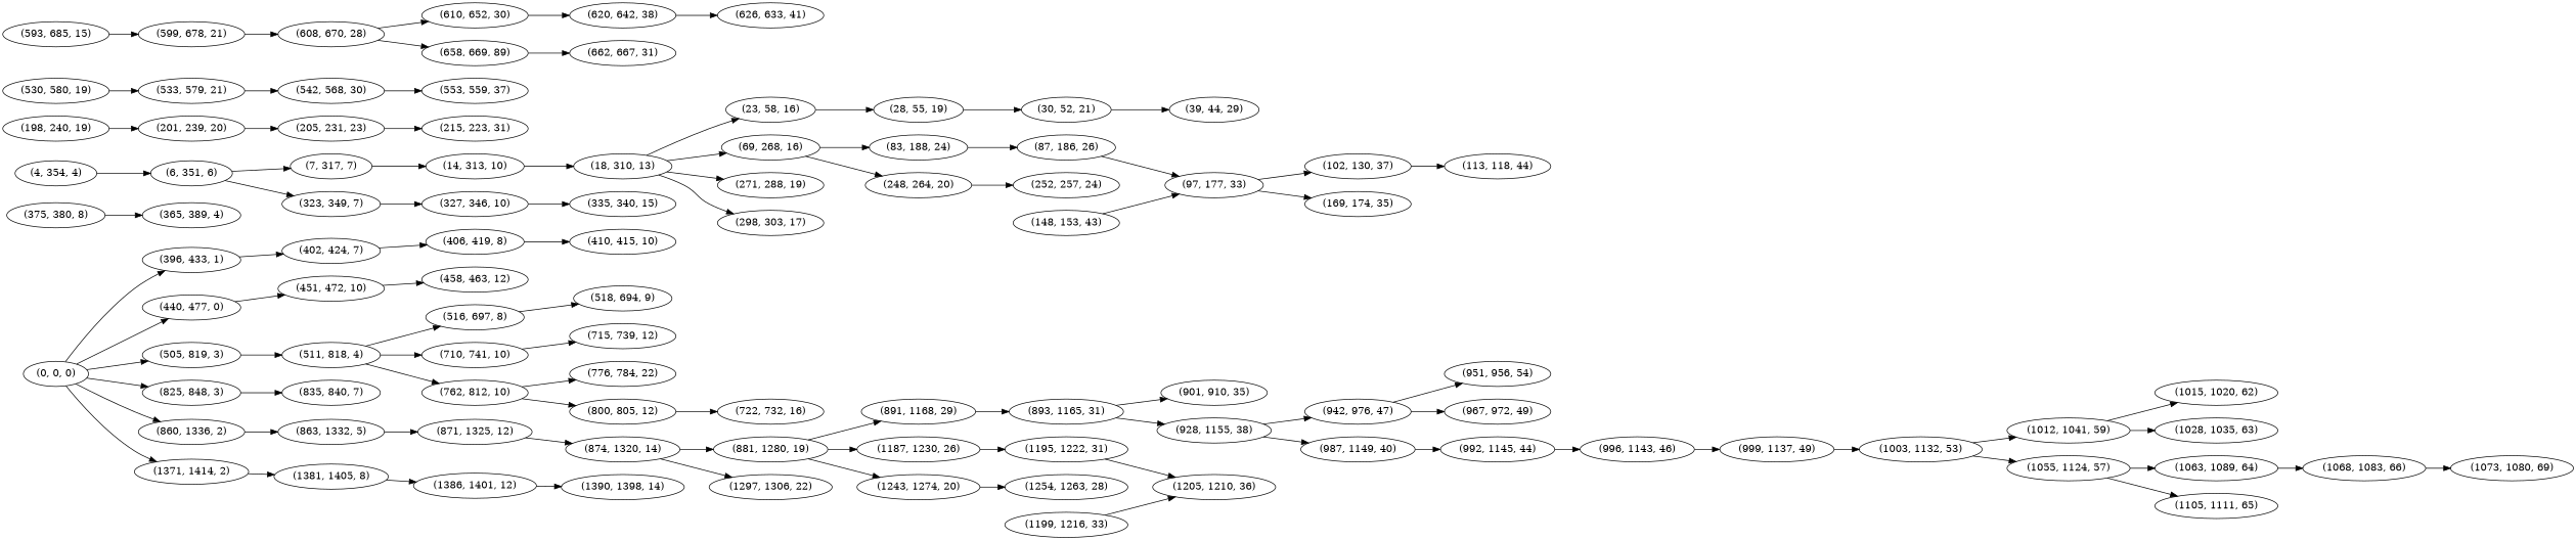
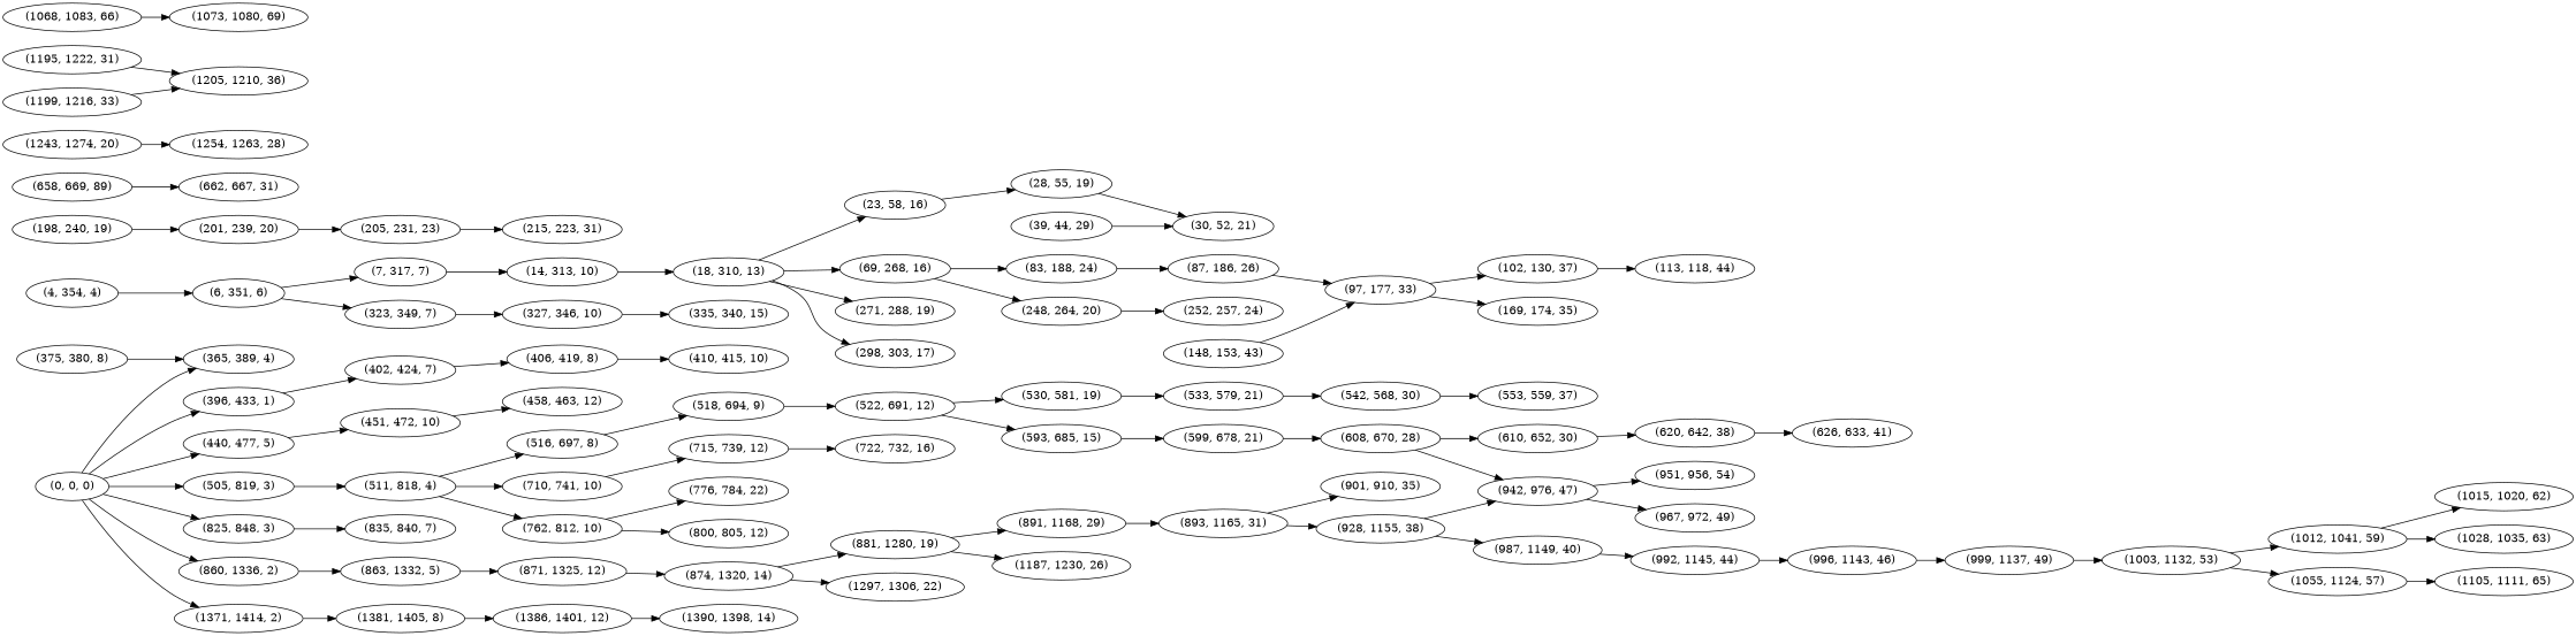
  digraph {
    rankdir=LR
    "(0, 0, 0)"
    "(365, 389, 4)"
    "(396, 433, 1)"
-   "(440, 477, 5)" [label="(440, 477, 0)"]
+   "(440, 477, 5)"
    "(505, 819, 3)"
    "(825, 848, 3)"
    "(860, 1336, 2)"
    "(1371, 1414, 2)"
    "(4, 354, 4)"
    "(6, 351, 6)"
    "(402, 424, 7)"
    "(451, 472, 10)"
    "(511, 818, 4)"
    "(835, 840, 7)"
    "(863, 1332, 5)"
    "(1381, 1405, 8)"
    "(7, 317, 7)"
    "(323, 349, 7)"
    "(14, 313, 10)"
    "(327, 346, 10)"
    "(18, 310, 13)"
    "(23, 58, 16)"
    "(69, 268, 16)"
    n24 [label="(271, 288, 19)"]
    "(298, 303, 17)"
    "(28, 55, 19)"
    "(83, 188, 24)"
    "(248, 264, 20)"
    "(30, 52, 21)"
    "(39, 44, 29)"
    "(87, 186, 26)"
    "(198, 240, 19)"
    "(201, 239, 20)"
    "(252, 257, 24)"
    "(97, 177, 33)"
    "(102, 130, 37)"
    "(169, 174, 35)"
    "(113, 118, 44)"
    "(148, 153, 43)"
    "(205, 231, 23)"
    "(215, 223, 31)"
    "(335, 340, 15)"
    "(375, 380, 8)"
    "(406, 419, 8)"
    "(410, 415, 10)"
    "(458, 463, 12)"
    "(516, 697, 8)"
    "(710, 741, 10)"
    "(762, 812, 10)"
    "(518, 694, 9)"
    "(715, 739, 12)"
    "(776, 784, 22)"
    "(800, 805, 12)"
-   "(530, 581, 19)" [label="(530, 580, 19)"]
+   "(522, 691, 12)"
+   "(530, 581, 19)"
    "(593, 685, 15)"
    "(533, 579, 21)"
    "(599, 678, 21)"
    "(542, 568, 30)"
    "(553, 559, 37)"
    "(608, 670, 28)"
    "(610, 652, 30)"
    n63 [label="(658, 669, 89)"]
    "(620, 642, 38)"
    "(662, 667, 31)"
    "(626, 633, 41)"
    "(722, 732, 16)"
    "(871, 1325, 12)"
    "(874, 1320, 14)"
    "(881, 1280, 19)"
    "(1297, 1306, 22)"
    "(891, 1168, 29)"
    "(1187, 1230, 26)"
    "(1243, 1274, 20)"
    "(893, 1165, 31)"
    "(1195, 1222, 31)"
    "(1254, 1263, 28)"
    "(901, 910, 35)"
    "(928, 1155, 38)"
    "(942, 976, 47)"
    "(987, 1149, 40)"
    "(951, 956, 54)"
    "(967, 972, 49)"
    "(992, 1145, 44)"
    "(996, 1143, 46)"
    "(999, 1137, 49)"
    "(1003, 1132, 53)"
    "(1012, 1041, 59)"
    "(1055, 1124, 57)"
    "(1015, 1020, 62)"
    "(1028, 1035, 63)"
-   "(1063, 1089, 64)"
    "(1105, 1111, 65)"
    "(1068, 1083, 66)"
    "(1073, 1080, 69)"
    "(1205, 1210, 36)"
    "(1199, 1216, 33)"
    "(1386, 1401, 12)"
    "(1390, 1398, 14)"
+   "(0, 0, 0)" -> "(365, 389, 4)"
    "(0, 0, 0)" -> "(396, 433, 1)"
    "(0, 0, 0)" -> "(440, 477, 5)"
    "(0, 0, 0)" -> "(505, 819, 3)"
    "(0, 0, 0)" -> "(825, 848, 3)"
    "(0, 0, 0)" -> "(860, 1336, 2)"
    "(0, 0, 0)" -> "(1371, 1414, 2)"
    "(396, 433, 1)" -> "(402, 424, 7)"
    "(440, 477, 5)" -> "(451, 472, 10)"
    "(505, 819, 3)" -> "(511, 818, 4)"
    "(825, 848, 3)" -> "(835, 840, 7)"
    "(860, 1336, 2)" -> "(863, 1332, 5)"
    "(1371, 1414, 2)" -> "(1381, 1405, 8)"
    "(4, 354, 4)" -> "(6, 351, 6)"
    "(6, 351, 6)" -> "(7, 317, 7)"
    "(6, 351, 6)" -> "(323, 349, 7)"
    "(402, 424, 7)" -> "(406, 419, 8)"
    "(451, 472, 10)" -> "(458, 463, 12)"
    "(511, 818, 4)" -> "(516, 697, 8)"
    "(511, 818, 4)" -> "(710, 741, 10)"
    "(511, 818, 4)" -> "(762, 812, 10)"
    "(863, 1332, 5)" -> "(871, 1325, 12)"
    "(1381, 1405, 8)" -> "(1386, 1401, 12)"
    "(7, 317, 7)" -> "(14, 313, 10)"
    "(323, 349, 7)" -> "(327, 346, 10)"
    "(14, 313, 10)" -> "(18, 310, 13)"
    "(327, 346, 10)" -> "(335, 340, 15)"
    "(18, 310, 13)" -> "(23, 58, 16)"
    "(18, 310, 13)" -> "(69, 268, 16)"
    "(18, 310, 13)" -> n24
    "(18, 310, 13)" -> "(298, 303, 17)"
    "(23, 58, 16)" -> "(28, 55, 19)"
    "(69, 268, 16)" -> "(83, 188, 24)"
    "(69, 268, 16)" -> "(248, 264, 20)"
    "(28, 55, 19)" -> "(30, 52, 21)"
    "(83, 188, 24)" -> "(87, 186, 26)"
    "(248, 264, 20)" -> "(252, 257, 24)"
-   "(30, 52, 21)" -> "(39, 44, 29)"
+   "(39, 44, 29)" -> "(30, 52, 21)"
    "(87, 186, 26)" -> "(97, 177, 33)"
    "(198, 240, 19)" -> "(201, 239, 20)"
    "(201, 239, 20)" -> "(205, 231, 23)"
    "(97, 177, 33)" -> "(102, 130, 37)"
    "(97, 177, 33)" -> "(169, 174, 35)"
    "(102, 130, 37)" -> "(113, 118, 44)"
    "(148, 153, 43)" -> "(97, 177, 33)"
    "(205, 231, 23)" -> "(215, 223, 31)"
    "(375, 380, 8)" -> "(365, 389, 4)"
    "(406, 419, 8)" -> "(410, 415, 10)"
    "(516, 697, 8)" -> "(518, 694, 9)"
    "(710, 741, 10)" -> "(715, 739, 12)"
    "(762, 812, 10)" -> "(776, 784, 22)"
    "(762, 812, 10)" -> "(800, 805, 12)"
-   "(800, 805, 12)" -> "(722, 732, 16)"
+   "(518, 694, 9)" -> "(522, 691, 12)"
+   "(715, 739, 12)" -> "(722, 732, 16)"
+   "(522, 691, 12)" -> "(530, 581, 19)"
+   "(522, 691, 12)" -> "(593, 685, 15)"
    "(530, 581, 19)" -> "(533, 579, 21)"
    "(593, 685, 15)" -> "(599, 678, 21)"
    "(533, 579, 21)" -> "(542, 568, 30)"
    "(599, 678, 21)" -> "(608, 670, 28)"
    "(542, 568, 30)" -> "(553, 559, 37)"
    "(608, 670, 28)" -> "(610, 652, 30)"
-   "(608, 670, 28)" -> n63
+   "(608, 670, 28)" -> "(942, 976, 47)"
    "(610, 652, 30)" -> "(620, 642, 38)"
    n63 -> "(662, 667, 31)"
    "(620, 642, 38)" -> "(626, 633, 41)"
    "(871, 1325, 12)" -> "(874, 1320, 14)"
    "(874, 1320, 14)" -> "(881, 1280, 19)"
    "(874, 1320, 14)" -> "(1297, 1306, 22)"
    "(881, 1280, 19)" -> "(891, 1168, 29)"
    "(881, 1280, 19)" -> "(1187, 1230, 26)"
-   "(881, 1280, 19)" -> "(1243, 1274, 20)"
    "(891, 1168, 29)" -> "(893, 1165, 31)"
-   "(1187, 1230, 26)" -> "(1195, 1222, 31)"
    "(1243, 1274, 20)" -> "(1254, 1263, 28)"
    "(893, 1165, 31)" -> "(901, 910, 35)"
    "(893, 1165, 31)" -> "(928, 1155, 38)"
    "(1195, 1222, 31)" -> "(1205, 1210, 36)"
    "(928, 1155, 38)" -> "(942, 976, 47)"
    "(928, 1155, 38)" -> "(987, 1149, 40)"
    "(942, 976, 47)" -> "(951, 956, 54)"
    "(942, 976, 47)" -> "(967, 972, 49)"
    "(987, 1149, 40)" -> "(992, 1145, 44)"
    "(992, 1145, 44)" -> "(996, 1143, 46)"
    "(996, 1143, 46)" -> "(999, 1137, 49)"
    "(999, 1137, 49)" -> "(1003, 1132, 53)"
    "(1003, 1132, 53)" -> "(1012, 1041, 59)"
    "(1003, 1132, 53)" -> "(1055, 1124, 57)"
    "(1012, 1041, 59)" -> "(1015, 1020, 62)"
    "(1012, 1041, 59)" -> "(1028, 1035, 63)"
-   "(1055, 1124, 57)" -> "(1063, 1089, 64)"
    "(1055, 1124, 57)" -> "(1105, 1111, 65)"
-   "(1063, 1089, 64)" -> "(1068, 1083, 66)"
    "(1068, 1083, 66)" -> "(1073, 1080, 69)"
    "(1199, 1216, 33)" -> "(1205, 1210, 36)"
    "(1386, 1401, 12)" -> "(1390, 1398, 14)"
  }
